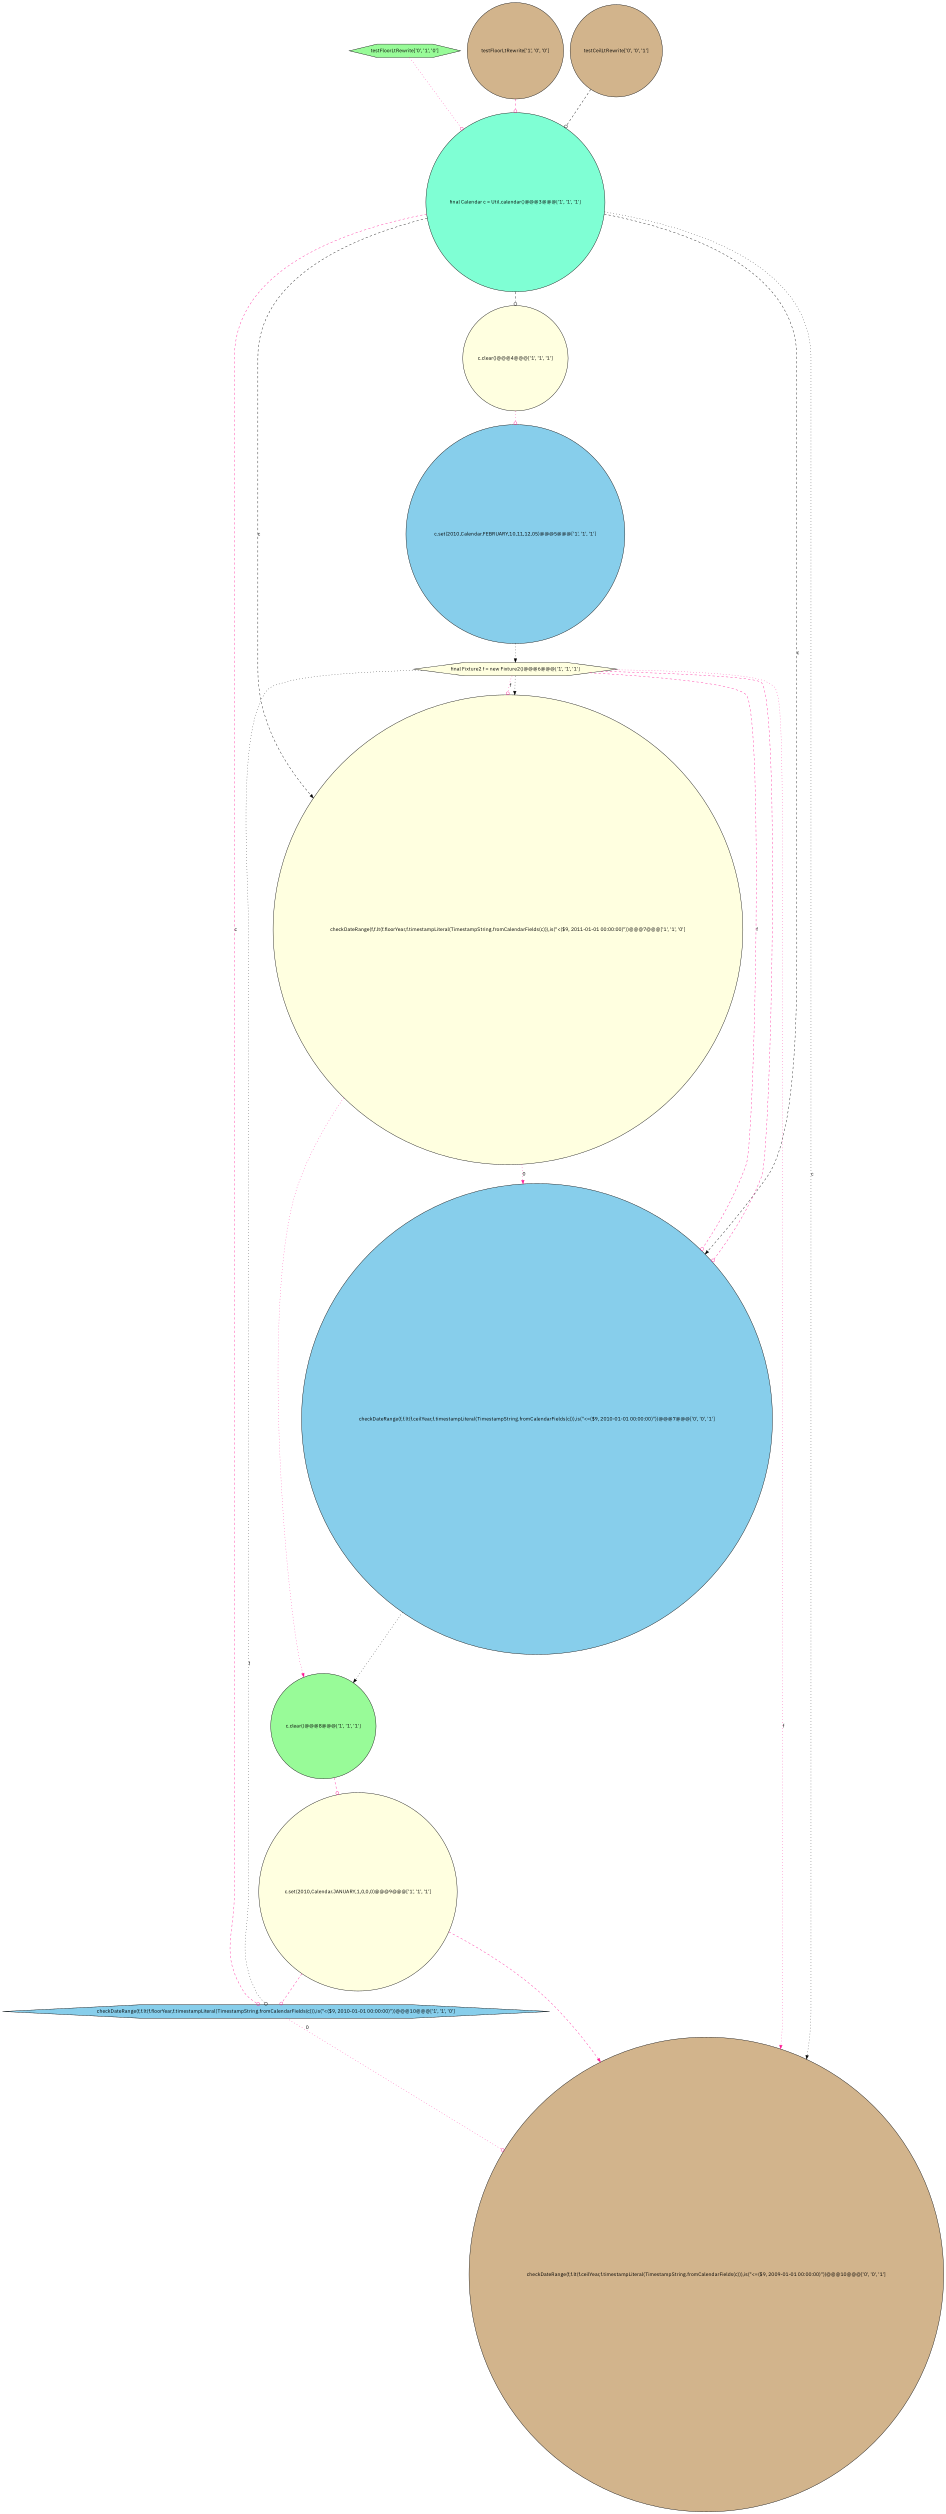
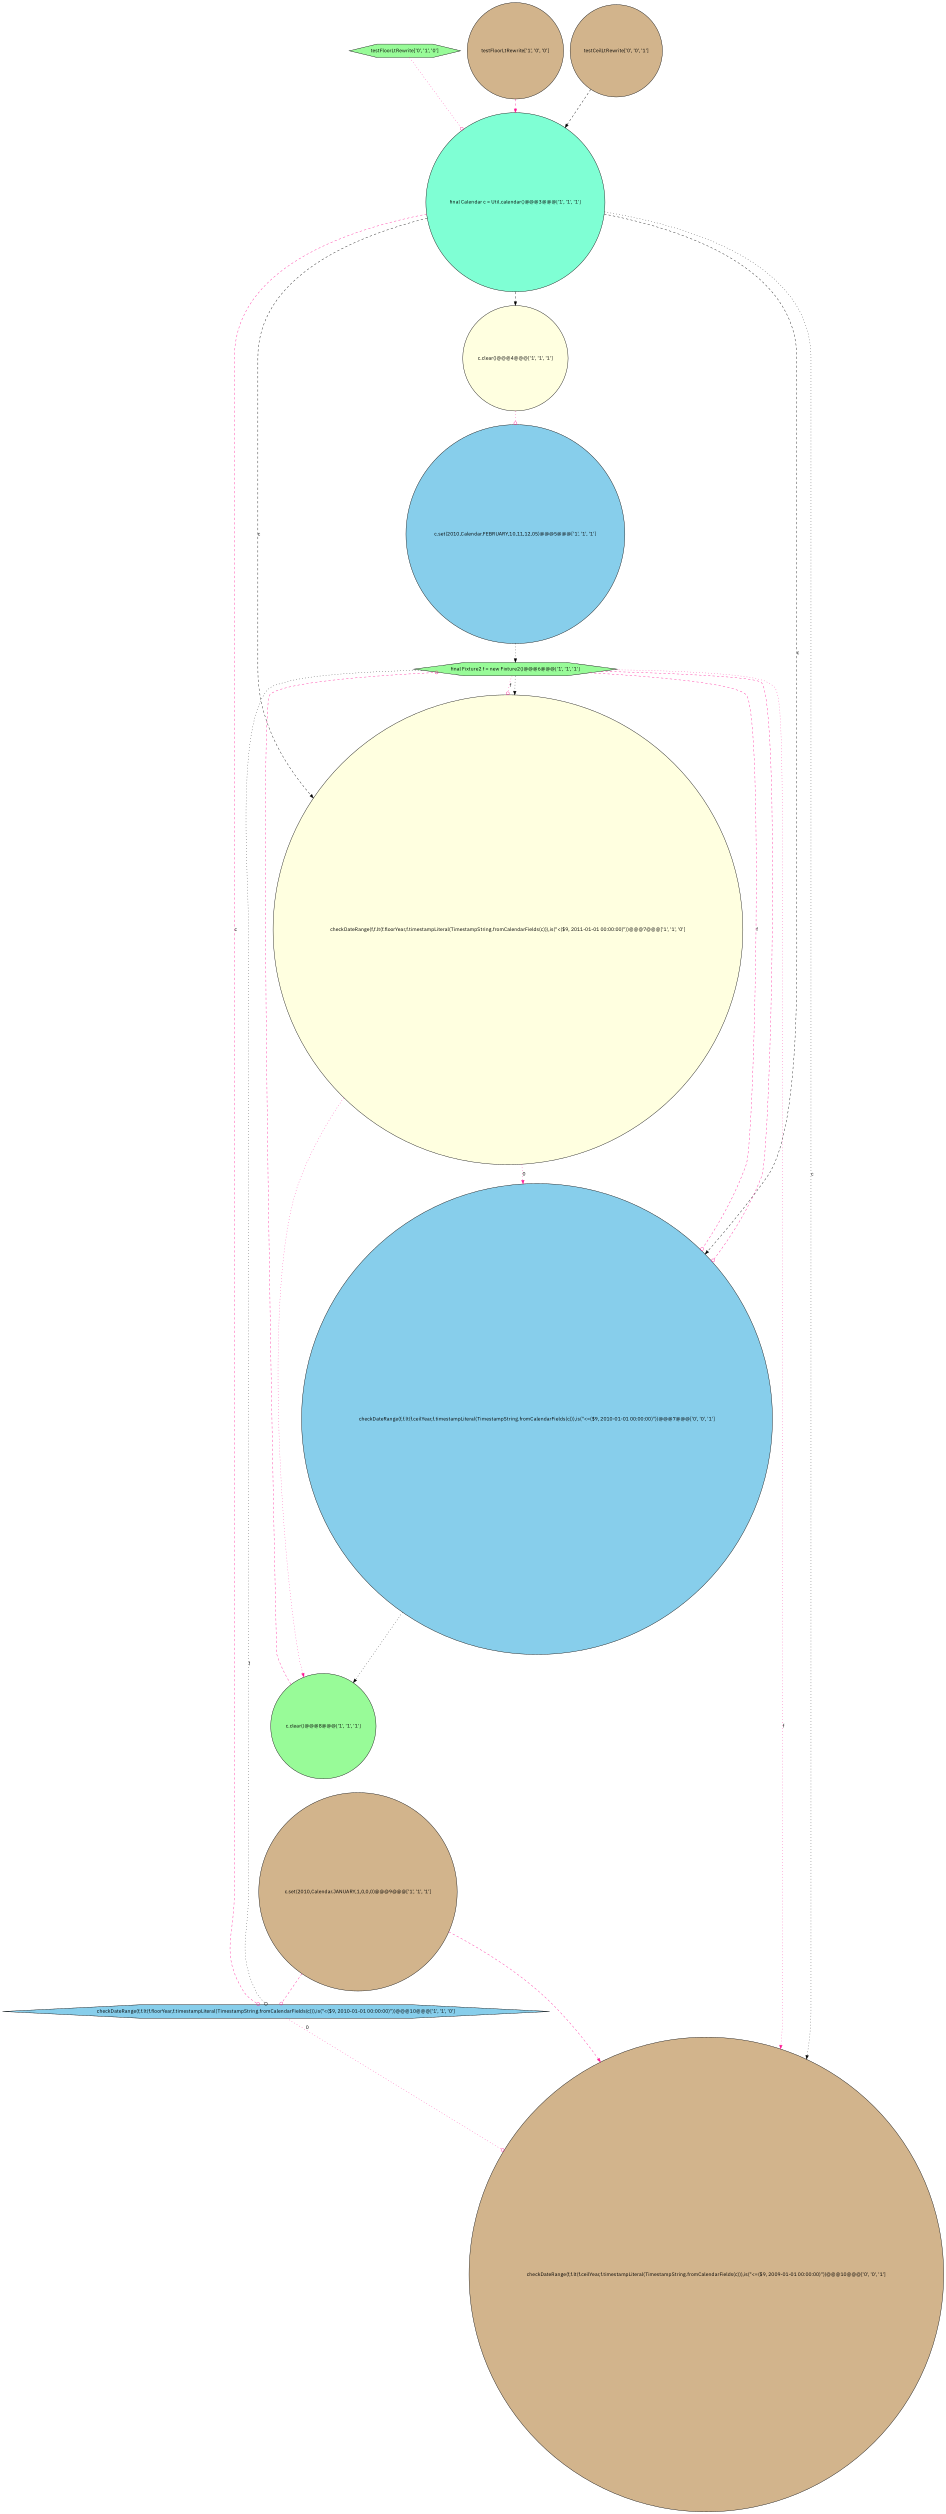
  digraph {
    fontname="IBM Plex Sans"
    node [fillcolor=lightyellow fontname="IBM Plex Sans" shape=circle style=filled]
    edge [arrowhead=normal color=deeppink fontname="IBM Plex Sans" style=dotted]
    n1 [label="c.clear()@@@4@@@['1', '1', '1']"]
    n2 [fillcolor=skyblue label="c.set(2010,Calendar.FEBRUARY,10,11,12,05)@@@5@@@['1', '1', '1']"]
-   n3 [label="final Fixture2 f = new Fixture2()@@@6@@@['1', '1', '1']" shape=hexagon]
+   n3 [fillcolor=palegreen label="final Fixture2 f = new Fixture2()@@@6@@@['1', '1', '1']" shape=hexagon]
    n4 [label="checkDateRange(f,f.lt(f.floorYear,f.timestampLiteral(TimestampString.fromCalendarFields(c))),is(\"<($9, 2011-01-01 00:00:00)\"))@@@7@@@['1', '1', '0']"]
    n5 [fillcolor=skyblue label="checkDateRange(f,f.lt(f.ceilYear,f.timestampLiteral(TimestampString.fromCalendarFields(c))),is(\"<=($9, 2010-01-01 00:00:00)\"))@@@7@@@['0', '0', '1']"]
    n6 [fillcolor=palegreen label="c.clear()@@@8@@@['1', '1', '1']"]
-   n7 [label="c.set(2010,Calendar.JANUARY,1,0,0,0)@@@9@@@['1', '1', '1']"]
+   n7 [fillcolor=tan label="c.set(2010,Calendar.JANUARY,1,0,0,0)@@@9@@@['1', '1', '1']"]
    n8 [fillcolor=palegreen label="testFloorLtRewrite['0', '1', '0']" shape=hexagon]
    n9 [fillcolor=aquamarine label="final Calendar c = Util.calendar()@@@3@@@['1', '1', '1']"]
    n10 [fillcolor=skyblue label="checkDateRange(f,f.lt(f.floorYear,f.timestampLiteral(TimestampString.fromCalendarFields(c))),is(\"<($9, 2010-01-01 00:00:00)\"))@@@10@@@['1', '1', '0']" shape=hexagon]
    n11 [fillcolor=tan label="checkDateRange(f,f.lt(f.ceilYear,f.timestampLiteral(TimestampString.fromCalendarFields(c))),is(\"<=($9, 2009-01-01 00:00:00)\"))@@@10@@@['0', '0', '1']"]
    n12 [fillcolor=tan label="testFloorLtRewrite['1', '0', '0']"]
    n13 [fillcolor=tan label="testCeilLtRewrite['0', '0', '1']"]
    n1 -> n2 [arrowhead=odot]
    n2 -> n3 [color=black]
    n3 -> n4 [arrowhead=odot label=f]
    n3 -> n4 [color=black]
    n3 -> n5 [arrowhead=odot style=dashed]
    n3 -> n5 [arrowhead=odot label=f style=dashed]
    n3 -> n10 [arrowhead=odot color=black label=f]
    n3 -> n11 [label=f]
    n4 -> n5 [label=0]
    n4 -> n6
    n5 -> n6 [color=black]
-   n6 -> n7 [arrowhead=odot style=dashed]
+   n6 -> n3 [arrowhead=odot style=dashed]
    n7 -> n10 [arrowhead=odot style=dashed]
    n7 -> n11 [style=dashed]
    n8 -> n9 [arrowhead=odot]
-   n9 -> n1 [arrowhead=odot color=black style=dashed]
+   n9 -> n1 [color=black style=dashed]
    n9 -> n4 [color=black label=c style=dashed]
    n9 -> n5 [color=black label=c style=dashed]
    n9 -> n10 [arrowhead=odot label=c style=dashed]
    n9 -> n11 [color=black label=c]
    n10 -> n11 [arrowhead=odot label=0]
-   n12 -> n9 [arrowhead=odot style=dashed]
-   n13 -> n9 [arrowhead=odot color=black style=dashed]
+   n12 -> n9 [style=dashed]
+   n13 -> n9 [color=black style=dashed]
  }
